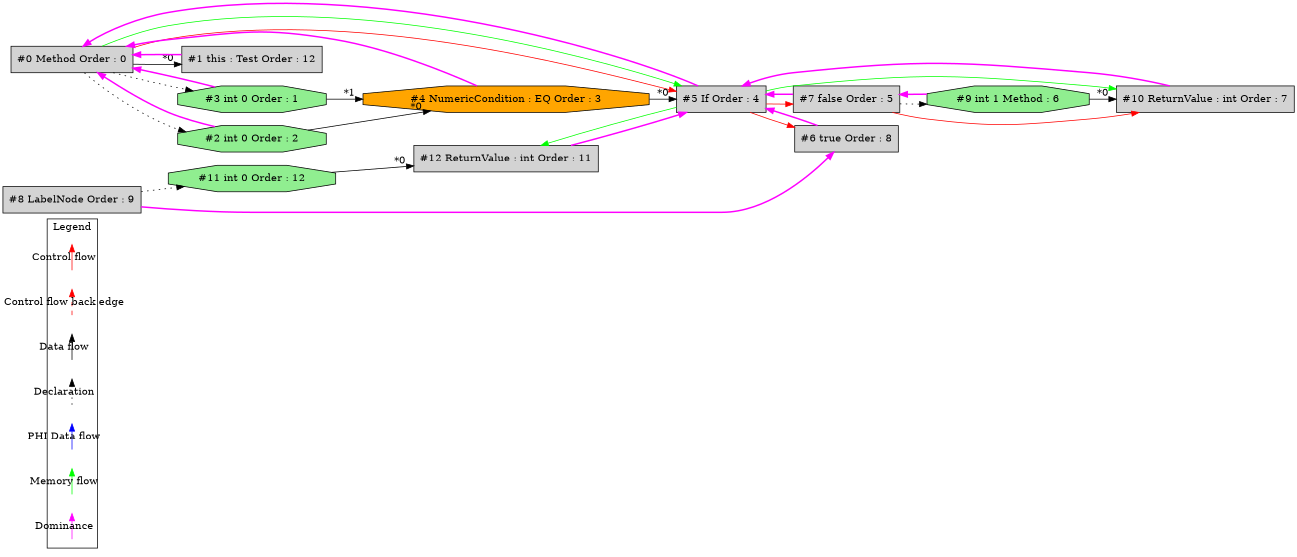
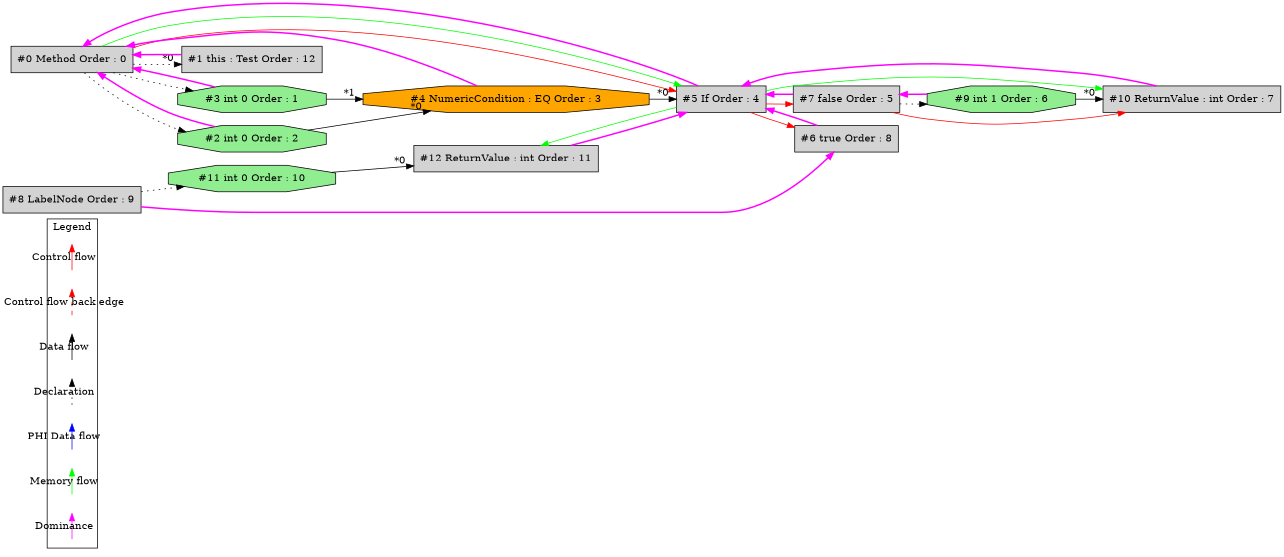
  digraph {
    ordering=in
    rankdir=LR
    node [shape=point style=invis]
    c0
    c1
    c2
    c3
    d0
    d1
    d2
    d3
    d4
    d5
    d6
    d7
    d8
    d9
    n15 [fillcolor=lightgrey label="#0 Method Order : 0" shape=box style=filled]
    n16 [fillcolor=lightgrey label="#1 this : Test Order : 12" shape=box style=filled]
    n17 [fillcolor=lightgreen label="#2 int 0 Order : 2" shape=octagon style=filled]
    n18 [fillcolor=lightgreen label="#3 int 0 Order : 1" shape=octagon style=filled]
    n19 [fillcolor=lightgrey label="#5 If Order : 4" shape=box style=filled]
    n20 [fillcolor=orange label="#4 NumericCondition : EQ Order : 3" shape=octagon style=filled]
    n21 [fillcolor=lightgrey label="#6 true Order : 8" shape=box style=filled]
    n22 [fillcolor=lightgrey label="#7 false Order : 5" shape=box style=filled]
    n23 [fillcolor=lightgrey label="#10 ReturnValue : int Order : 7" shape=box style=filled]
    n24 [fillcolor=lightgrey label="#12 ReturnValue : int Order : 11" shape=box style=filled]
-   n25 [fillcolor=lightgreen label="#9 int 1 Method : 6" shape=octagon style=filled]
+   n25 [fillcolor=lightgreen label="#9 int 1 Order : 6" shape=octagon style=filled]
    n26 [fillcolor=lightgrey label="#8 LabelNode Order : 9" shape=box style=filled]
-   n27 [fillcolor=lightgreen label="#11 int 0 Order : 12" shape=octagon style=filled]
+   n27 [fillcolor=lightgreen label="#11 int 0 Order : 10" shape=octagon style=filled]
    subgraph cluster_1 {
      label=Legend
      subgraph sub_2 {
        label=Legend
        rank=same
        c0
        c1
        c2
        c3
        d0
        d1
        d2
        d3
        d4
        d5
        d6
        d7
        d8
        d9
      }
    }
    c0 -> c1 [color=red label="Control flow" style=solid]
    c2 -> c3 [color=red label="Control flow back edge" style=dashed]
    d0 -> d1 [label="Data flow"]
    d2 -> d3 [label=Declaration style=dotted]
    d4 -> d5 [color=blue label="PHI Data flow"]
    d6 -> d7 [color=green label="Memory flow"]
    d8 -> d9 [color=fuchsia label=Dominance style=solid]
-   n15 -> n16 [headlabel="*0" labeldistance=2]
+   n15 -> n16 [headlabel="*0" labeldistance=2 style=dotted]
    n15 -> n17 [style=dotted]
    n15 -> n18 [style=dotted]
    n15 -> n19 [color=red fontcolor=red labeldistance=2]
    n15 -> n19 [color=green constraint=false labeldistance=2]
    n16 -> n15 [color=fuchsia dir=forward penwidth=2]
    n17 -> n15 [color=fuchsia dir=forward penwidth=2]
    n17 -> n20 [headlabel="*0" labeldistance=2]
    n18 -> n15 [color=fuchsia dir=forward penwidth=2]
    n18 -> n20 [headlabel="*1" labeldistance=2]
    n19 -> n15 [color=fuchsia dir=forward penwidth=2]
    n19 -> n21 [color=red fontcolor=red labeldistance=2]
    n19 -> n22 [color=red fontcolor=red labeldistance=2]
    n19 -> n23 [color=green constraint=false labeldistance=2]
    n19 -> n24 [color=green constraint=false labeldistance=2]
    n20 -> n15 [color=fuchsia dir=forward penwidth=2]
    n20 -> n19 [headlabel="*0" labeldistance=2]
    n21 -> n19 [color=fuchsia dir=forward penwidth=2]
    n22 -> n19 [color=fuchsia dir=forward penwidth=2]
    n22 -> n23 [color=red fontcolor=red labeldistance=2]
    n22 -> n25 [style=dotted]
    n23 -> n19 [color=fuchsia dir=forward penwidth=2]
    n24 -> n19 [color=fuchsia dir=forward penwidth=2]
    n25 -> n22 [color=fuchsia dir=forward penwidth=2]
    n25 -> n23 [headlabel="*0" labeldistance=2]
    n26 -> n21 [color=fuchsia dir=forward penwidth=2]
    n26 -> n27 [style=dotted]
    n27 -> n24 [headlabel="*0" labeldistance=2]
  }
